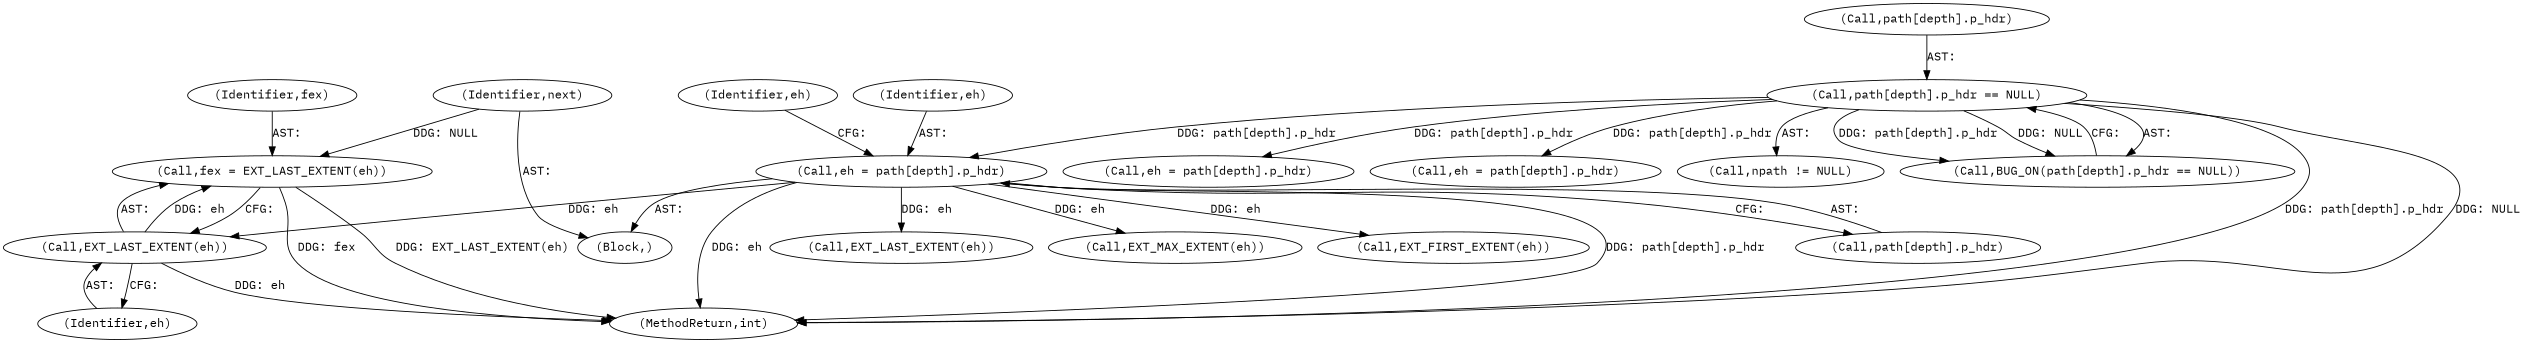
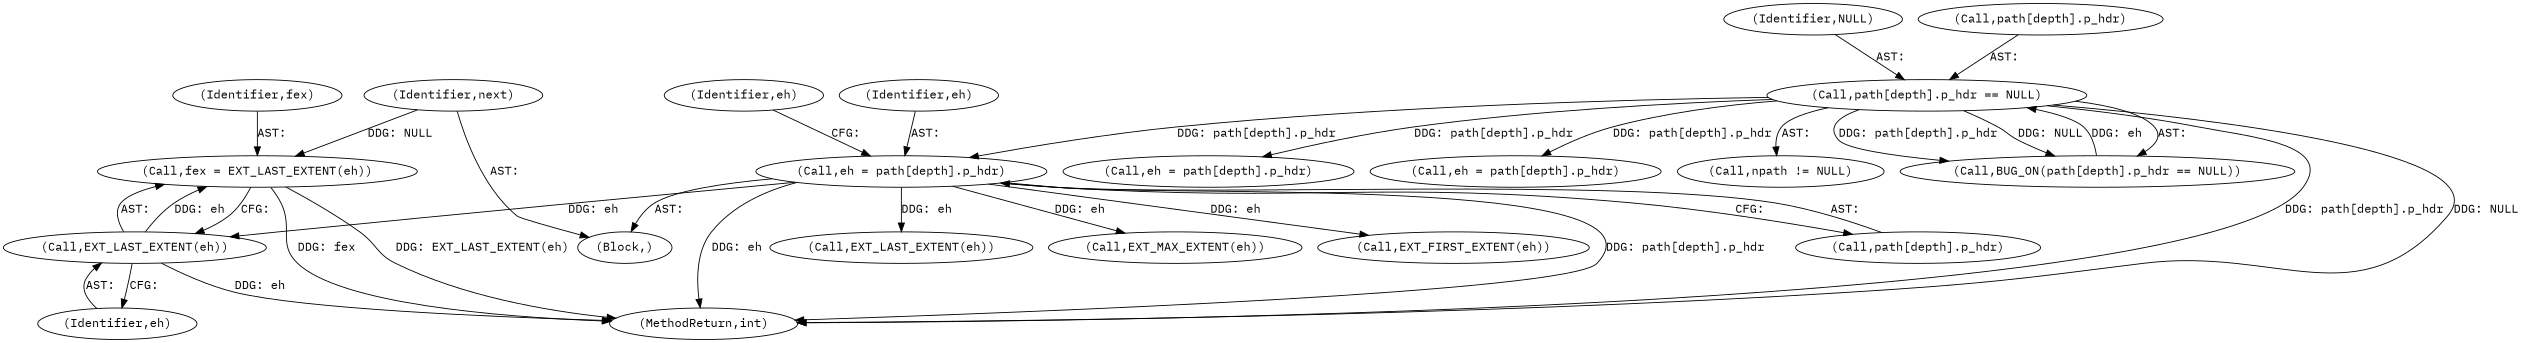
  digraph {
    fontname="IBM Plex Mono"
    node [fontname="IBM Plex Mono"]
    edge [fontname="IBM Plex Mono"]
    n1 [label="(Call,fex = EXT_LAST_EXTENT(eh))"]
    n2 [label="(Call,EXT_LAST_EXTENT(eh))"]
    n3 [label="(MethodReturn,int)"]
    n4 [label="(Identifier,eh)"]
    n5 [label="(Block,)"]
    n6 [label="(Call,eh = path[depth].p_hdr)"]
    n7 [label="(Call,path[depth].p_hdr)"]
    n8 [label="(Call,EXT_LAST_EXTENT(eh))"]
    n9 [label="(Call,EXT_MAX_EXTENT(eh))"]
    n10 [label="(Call,EXT_FIRST_EXTENT(eh))"]
    n11 [label="(Call,path[depth].p_hdr == NULL)"]
    n12 [label="(Call,BUG_ON(path[depth].p_hdr == NULL))"]
    n13 [label="(Call,eh = path[depth].p_hdr)"]
    n14 [label="(Call,eh = path[depth].p_hdr)"]
    n15 [label="(Call,npath != NULL)"]
+   n16 [label="(Identifier,NULL)"]
    n17 [label="(Identifier,eh)"]
    n18 [label="(Call,path[depth].p_hdr)"]
    n19 [label="(Identifier,next)"]
    n20 [label="(Identifier,fex)"]
    n21 [label="(Identifier,eh)"]
    n1 -> n2 [label="CFG: "]
    n1 -> n3 [label="DDG: EXT_LAST_EXTENT(eh)"]
    n1 -> n3 [label="DDG: fex"]
    n2 -> n1 [label="AST: "]
    n2 -> n1 [label="DDG: eh"]
    n2 -> n3 [label="DDG: eh"]
    n2 -> n4 [label="CFG: "]
    n4 -> n2 [label="AST: "]
    n6 -> n2 [label="DDG: eh"]
    n6 -> n3 [label="DDG: path[depth].p_hdr"]
    n6 -> n3 [label="DDG: eh"]
    n6 -> n5 [label="AST: "]
    n6 -> n7 [label="CFG: "]
    n6 -> n8 [label="DDG: eh"]
    n6 -> n9 [label="DDG: eh"]
    n6 -> n10 [label="DDG: eh"]
    n7 -> n6 [label="AST: "]
    n11 -> n3 [label="DDG: path[depth].p_hdr"]
    n11 -> n3 [label="DDG: NULL"]
    n11 -> n6 [label="DDG: path[depth].p_hdr"]
    n11 -> n12 [label="AST: "]
    n11 -> n12 [label="DDG: path[depth].p_hdr"]
    n11 -> n12 [label="DDG: NULL"]
    n11 -> n13 [label="DDG: path[depth].p_hdr"]
    n11 -> n14 [label="DDG: path[depth].p_hdr"]
    n11 -> n15 [label="AST: "]
-   n12 -> n11 [label="CFG: "]
+   n12 -> n11 [label="DDG: eh"]
+   n16 -> n11 [label="AST: "]
    n17 -> n6 [label="CFG: "]
    n18 -> n11 [label="AST: "]
    n19 -> n1 [label="DDG: NULL"]
    n19 -> n5 [label="AST: "]
    n20 -> n1 [label="AST: "]
    n21 -> n6 [label="AST: "]
  }
